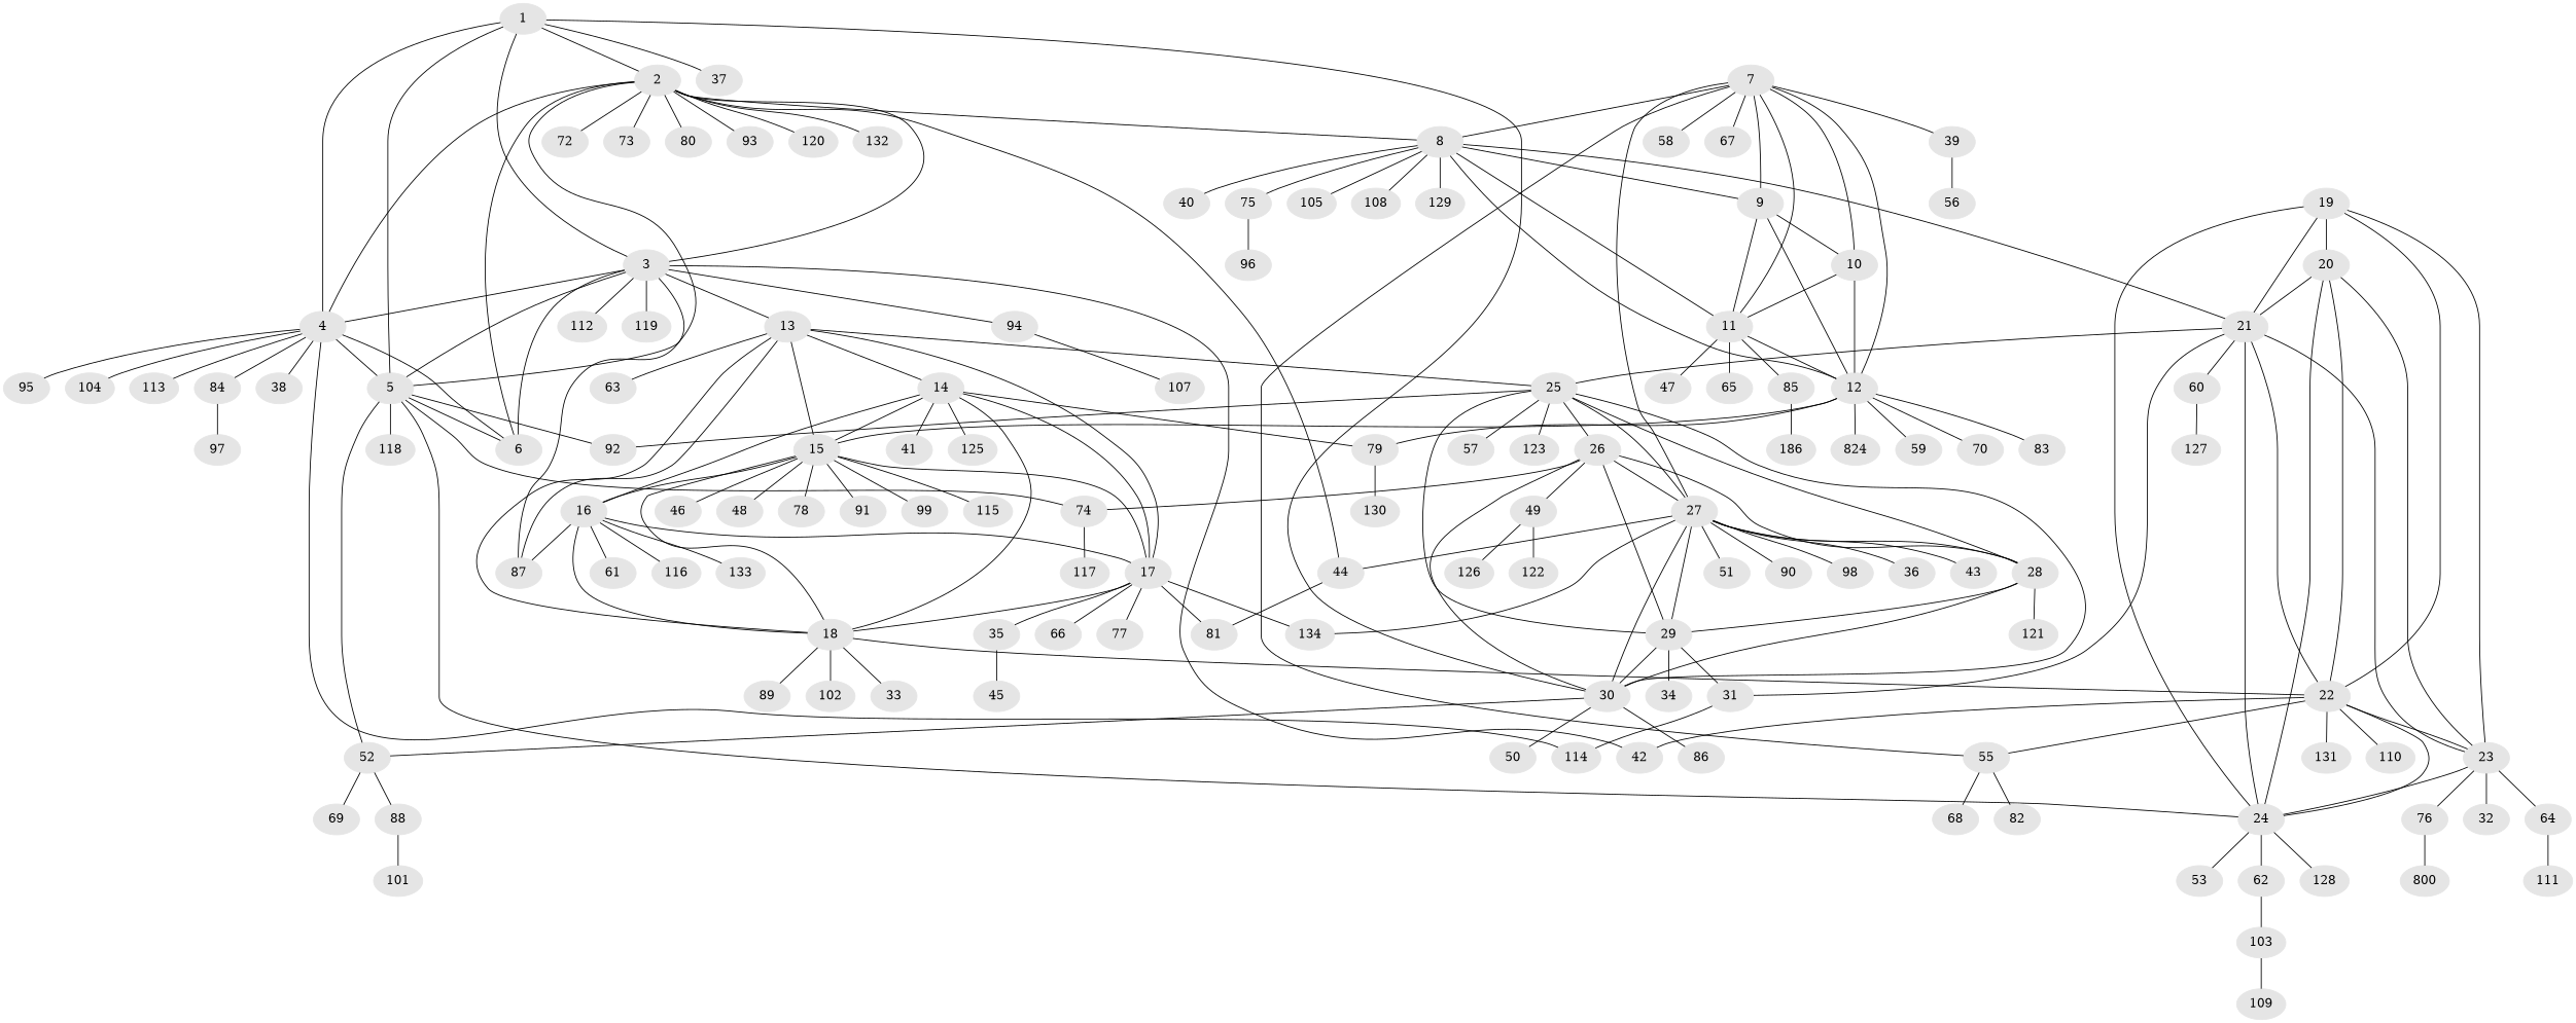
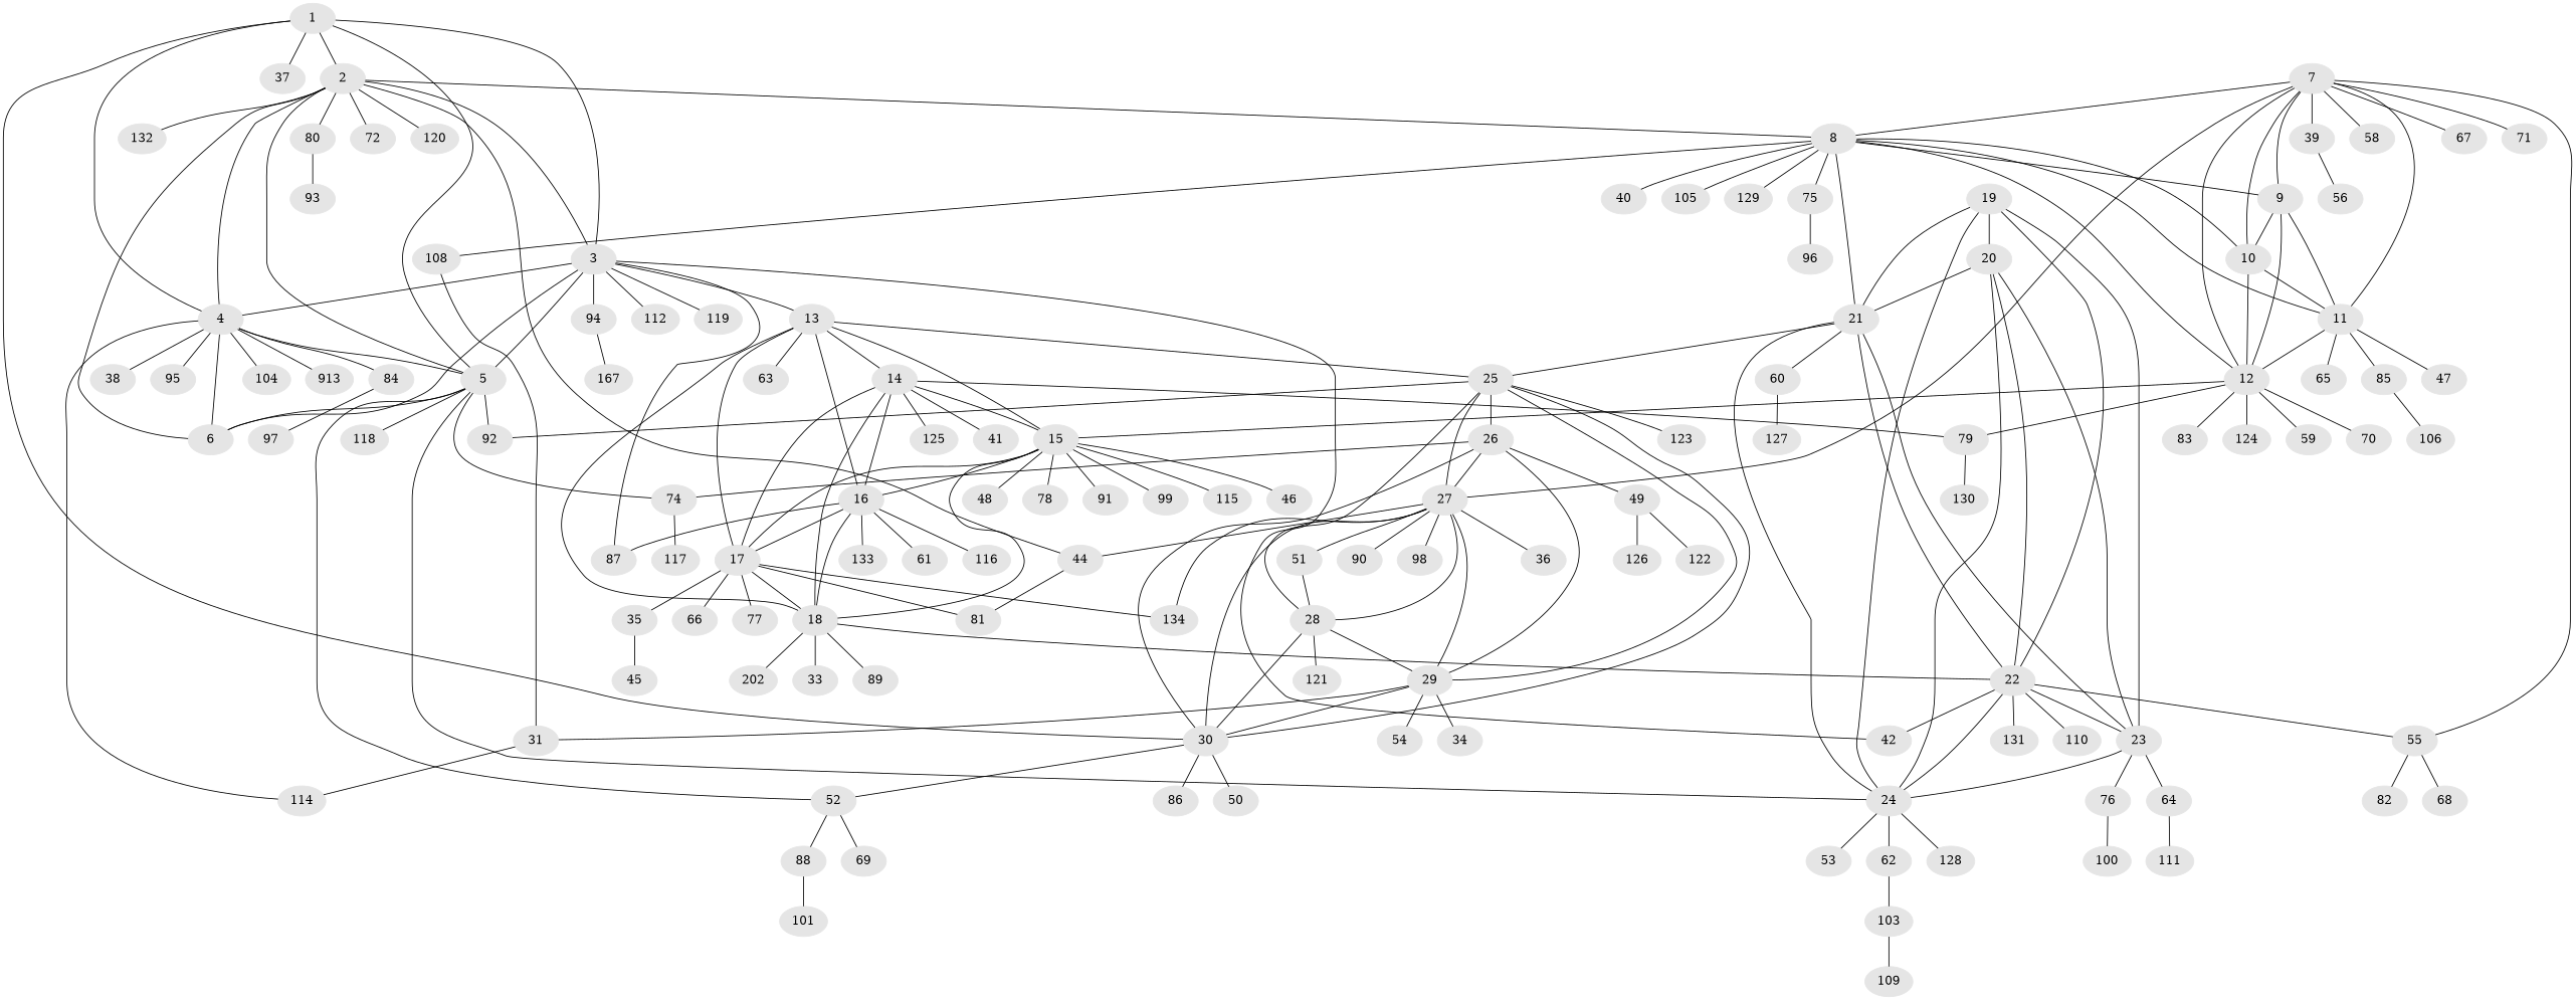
  graph {
    node [color=gray90 style=filled]
    1
    2
    3
    4
    5
    30
    37
    6
    8
    44
    72
-   73
    80
    93
    120
    132
    13
    42
    87
    94
    112
    119
    38
    84
    95
    104
-   113
+   113 [label=913]
    114
    24
    52
    74
    92
    118
    50
    86
    9
    10
    11
    12
    21
    40
    75
    105
    108
    129
    81
    15
    14
    16
    17
    18
    25
    63
-   107
+   107 [label=167]
    97
    53
    62
    128
    69
    88
    117
    7
    27
    39
    55
    58
    67
+   71
    47
    65
    85
    59
    70
    79
    83
-   124 [label=824]
+   124
    134
    28
    29
    36
-   43
    51
    90
    98
    56
    68
    82
    22
    23
    31
    60
    96
-   106 [label=186]
+   106
    46
    48
    78
    91
    99
    115
    130
    41
    125
    61
    116
    133
    35
    66
    77
    33
    89
-   102
+   102 [label=202]
    26
-   57
    123
    45
    110
    131
    19
    20
-   32
    64
    76
    127
    111
-   100 [label=800]
+   100
    103
    49
    121
    34
+   54
    122
    126
    101
    109
    1 -- 2
    1 -- 3
    1 -- 4
    1 -- 5
    1 -- 30
    1 -- 37
    2 -- 3
    2 -- 4
    2 -- 5
    2 -- 6
    2 -- 8
    2 -- 44
    2 -- 72
-   2 -- 73
    2 -- 80
-   2 -- 93
+   80 -- 93
    2 -- 120
    2 -- 132
    3 -- 4
    3 -- 5
    3 -- 6
    3 -- 13
    3 -- 42
    3 -- 87
    3 -- 94
    3 -- 112
    3 -- 119
    4 -- 5
    4 -- 6
    4 -- 38
    4 -- 84
    4 -- 95
    4 -- 104
    4 -- 113
    4 -- 114
    5 -- 6
    5 -- 24
    5 -- 52
    5 -- 74
    5 -- 92
    5 -- 118
    30 -- 52
    30 -- 50
    30 -- 86
    8 -- 9
+   8 -- 10
    8 -- 11
    8 -- 12
    8 -- 21
    8 -- 40
    8 -- 75
    8 -- 105
    8 -- 108
    8 -- 129
    44 -- 81
    13 -- 15
    13 -- 14
-   13 -- 87
+   13 -- 16
    13 -- 17
    13 -- 18
    13 -- 25
    13 -- 63
    94 -- 107
    84 -- 97
    24 -- 53
    24 -- 62
    24 -- 128
    52 -- 69
    52 -- 88
    74 -- 117
    9 -- 10
    9 -- 11
    9 -- 12
    10 -- 11
    10 -- 12
    11 -- 12
    11 -- 47
    11 -- 65
    11 -- 85
    12 -- 15
    12 -- 59
    12 -- 70
    12 -- 79
    12 -- 83
    12 -- 124
    21 -- 24
    21 -- 25
    21 -- 22
    21 -- 23
-   21 -- 31
+   108 -- 31
    21 -- 60
    75 -- 96
    15 -- 16
    15 -- 17
    15 -- 18
    15 -- 46
    15 -- 48
    15 -- 78
    15 -- 91
    15 -- 99
    15 -- 115
    14 -- 15
    14 -- 16
    14 -- 17
    14 -- 18
    14 -- 79
    14 -- 41
    14 -- 125
    16 -- 87
    16 -- 17
    16 -- 18
    16 -- 61
    16 -- 116
    16 -- 133
    17 -- 81
    17 -- 18
    17 -- 134
    17 -- 35
    17 -- 66
    17 -- 77
    18 -- 22
    18 -- 33
    18 -- 89
    18 -- 102
    25 -- 30
    25 -- 92
    25 -- 27
    25 -- 28
    25 -- 29
    25 -- 26
-   25 -- 57
    25 -- 123
    62 -- 103
    88 -- 101
    7 -- 8
    7 -- 9
    7 -- 10
    7 -- 11
    7 -- 12
    7 -- 27
    7 -- 39
    7 -- 55
    7 -- 58
    7 -- 67
+   7 -- 71
    27 -- 30
    27 -- 44
    27 -- 134
    27 -- 28
    27 -- 29
    27 -- 36
-   27 -- 43
    27 -- 51
    27 -- 90
    27 -- 98
    39 -- 56
    55 -- 68
    55 -- 82
    85 -- 106
    79 -- 130
    28 -- 30
    28 -- 29
    28 -- 121
    29 -- 30
    29 -- 31
    29 -- 34
+   29 -- 54
    22 -- 42
    22 -- 24
    22 -- 55
    22 -- 23
    22 -- 110
    22 -- 131
    23 -- 24
-   23 -- 32
    23 -- 64
    23 -- 76
    31 -- 114
    60 -- 127
    35 -- 45
    26 -- 30
    26 -- 74
    26 -- 27
-   26 -- 28
+   51 -- 28
    26 -- 29
    26 -- 49
    19 -- 24
    19 -- 21
    19 -- 22
    19 -- 23
    19 -- 20
    20 -- 24
    20 -- 21
    20 -- 22
    20 -- 23
    64 -- 111
    76 -- 100
    103 -- 109
    49 -- 122
    49 -- 126
  }
